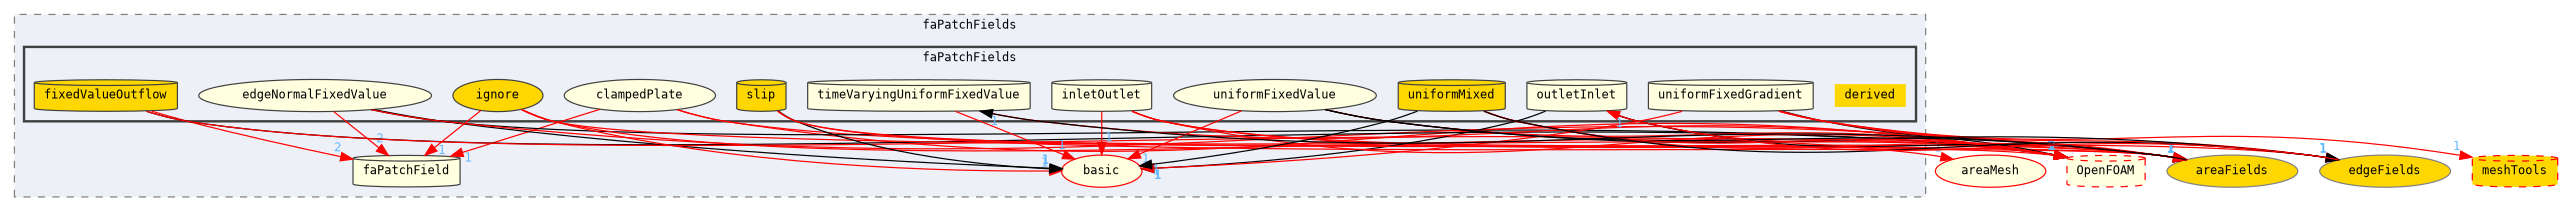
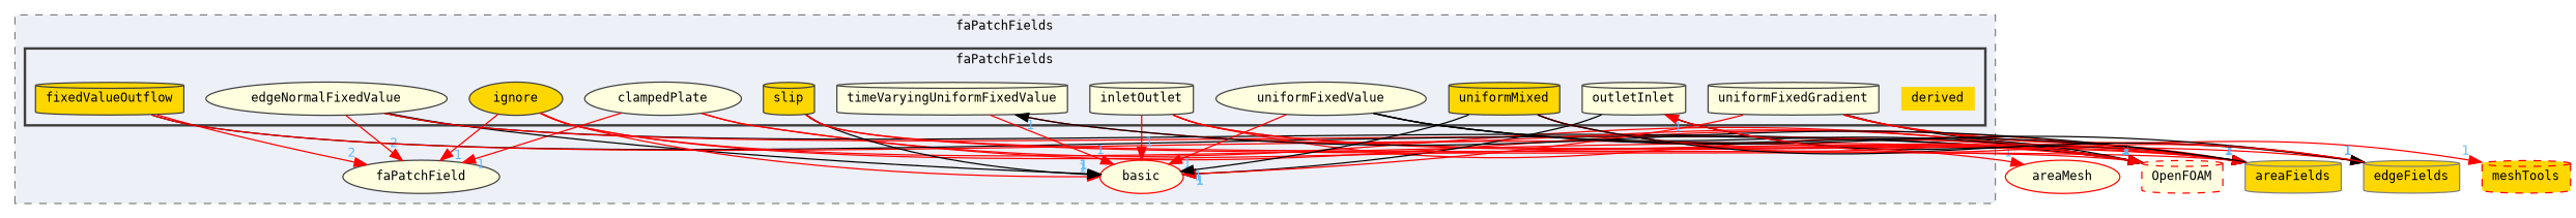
  digraph {
    compound=true
    fontname="DejaVu Sans Mono"
    node [fillcolor=lightyellow fontname="DejaVu Sans Mono" fontsize=10 shape=cylinder style=filled color=grey25]
    edge [color=red fontcolor=steelblue1 fontname="DejaVu Sans Mono" fontsize=10 headlabel=1 labeldistance=1.5 labelfontname=Helvetica labelfontsize=10]
    n1 [fillcolor=gold height=0.2 label=derived shape=plaintext width=0.4 color=""]
    n2 [height=0.2 label=clampedPlate shape=ellipse width=0.4]
    n3 [height=0.2 label=edgeNormalFixedValue shape=ellipse width=0.4]
    n4 [fillcolor=gold height=0.2 label=fixedValueOutflow width=0.4]
    n5 [fillcolor=gold height=0.2 label=ignore shape=ellipse width=0.4]
    n6 [height=0.2 label=inletOutlet width=0.4]
    n7 [height=0.2 label=outletInlet width=0.4]
    n8 [fillcolor=gold height=0.2 label=slip width=0.4]
    n9 [height=0.2 label=timeVaryingUniformFixedValue width=0.4]
    n10 [height=0.2 label=uniformFixedGradient width=0.4]
    n11 [height=0.2 label=uniformFixedValue shape=ellipse width=0.4]
    n12 [fillcolor=gold height=0.2 label=uniformMixed width=0.4]
-   n13 [height=0.2 label=faPatchField width=0.4]
+   n13 [height=0.2 label=faPatchField shape=ellipse width=0.4]
    n14 [color=red height=0.2 label=basic shape=ellipse width=0.4]
    n15 [color=red height=0.2 label=OpenFOAM style="filled,dashed" width=0.4]
-   n16 [color=grey50 fillcolor=gold height=0.2 label=areaFields shape=ellipse width=0.4]
+   n16 [color=grey50 fillcolor=gold height=0.2 label=areaFields width=0.4]
    n17 [color=red height=0.2 label=areaMesh shape=ellipse width=0.4]
-   n18 [color=grey50 fillcolor=gold height=0.2 label=edgeFields shape=ellipse width=0.4]
+   n18 [color=grey50 fillcolor=gold height=0.2 label=edgeFields width=0.4]
    n19 [color=red fillcolor=gold height=0.2 label=meshTools style="filled,dashed" width=0.4]
    subgraph cluster_1 {
      bgcolor="#edf0f7"
      fontsize=10
      label=faPatchFields
      pencolor=grey50
      style="filled,dashed"
      n13
      n14
      subgraph cluster_2 {
        bgcolor="#edf0f7"
        fontsize=10
        label=faPatchFields
        pencolor=grey25
        style="filled,bold"
        n1
        n2
        n3
        n4
        n5
        n6
        n7
        n8
        n9
        n10
        n11
        n12
      }
    }
    n2 -> n13
    n2 -> n15 [headlabel=3]
    n2 -> n16 [headlabel=2]
    n3 -> n13 [headlabel=2]
    n3 -> n14 [color=black]
    n3 -> n15 [color=black]
    n3 -> n16
    n4 -> n13 [headlabel=2]
    n4 -> n15 [color=black]
    n4 -> n17
    n5 -> n13
    n5 -> n14
    n5 -> n15
    n5 -> n16
    n6 -> n14
    n6 -> n15
    n6 -> n16
    n6 -> n18
    n7 -> n14 [color=black]
    n7 -> n15
    n7 -> n16 [color=black]
    n8 -> n14 [color=black]
    n8 -> n15
    n8 -> n16
    n9 -> n14
    n9 -> n15 [headlabel=3]
    n10 -> n14
    n10 -> n15 [color=black]
    n10 -> n16
    n10 -> n18
    n10 -> n19
    n11 -> n14
-   n11 -> n15 [headlabel=2]
+   n11 -> n15 [color=black headlabel=2]
    n11 -> n16 [color=black]
    n11 -> n18 [color=black]
    n12 -> n14 [color=black]
    n12 -> n15 [headlabel=2]
    n12 -> n16
    n12 -> n18 [color=black]
    n16 -> n9 [color=black]
    n18 -> n7
  }
